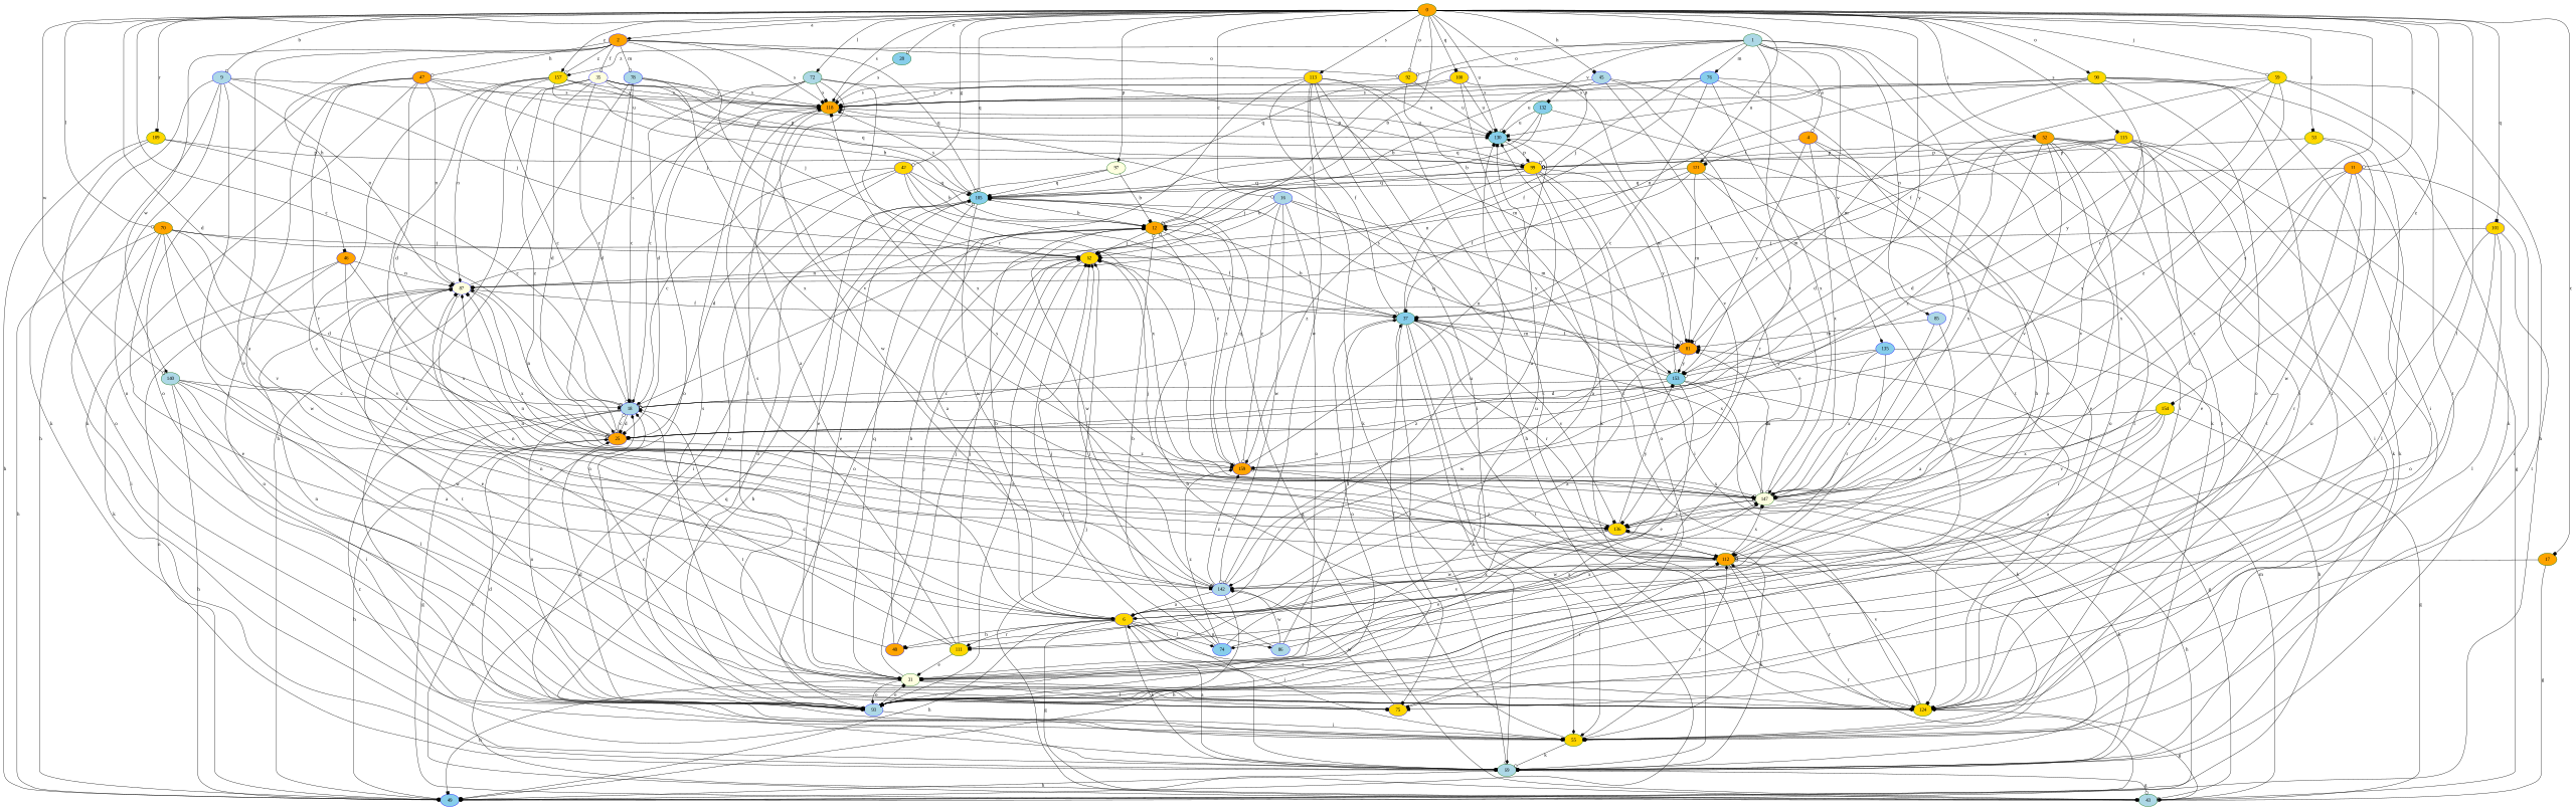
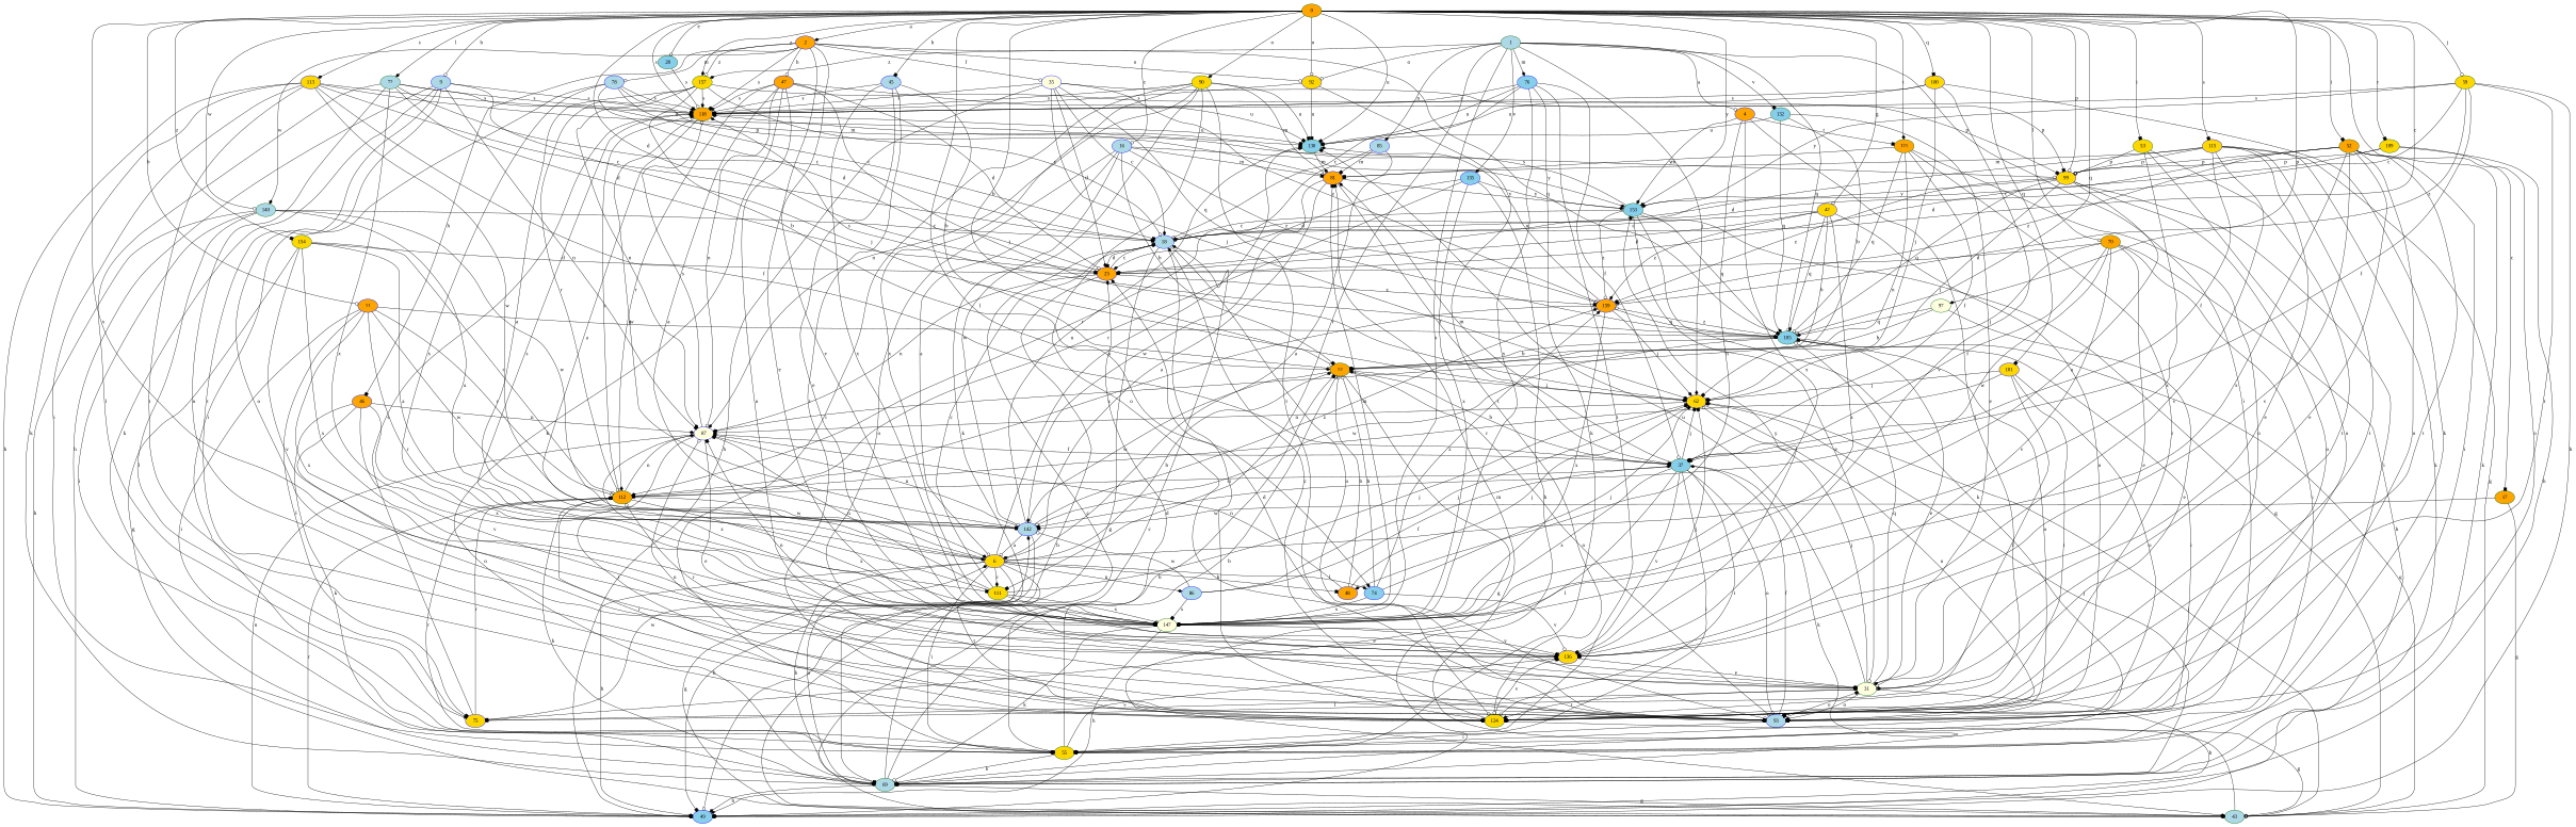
  strict digraph {
    fontname="Liberation Serif"
    node [color=blue fillcolor=gold fontname="Liberation Serif" style=filled]
    edge [arrowhead=odot fontname="Liberation Serif"]
    0 [color=darkgreen fillcolor=orange]
    2 [fillcolor=orange]
    9 [fillcolor=lightblue]
    11 [fillcolor=orange]
    12 [color=darkgreen fillcolor=orange]
    16 [fillcolor=lightblue]
    17 [color=darkgreen fillcolor=orange]
    18 [fillcolor=lightblue]
    25 [fillcolor=orange]
    28 [color=darkgreen fillcolor=skyblue]
    42
    45 [fillcolor=lightblue]
    52 [color=darkgreen fillcolor=orange]
    53 [color=darkgreen]
    59 [color=darkgreen]
    70 [color=darkgreen fillcolor=orange]
    72 [color=darkgreen fillcolor=lightblue]
    74 [fillcolor=skyblue]
    90 [color=darkgreen]
    92
    97 [color=darkgreen fillcolor=lightyellow]
    99
    100
    101
    105 [color=darkgreen fillcolor=skyblue]
    109 [color=darkgreen]
    113
    115
    118 [color=darkgreen fillcolor=orange]
    121 [color=darkgreen fillcolor=orange]
    130 [color=darkgreen fillcolor=skyblue]
    140 [color=darkgreen fillcolor=lightblue]
    147 [color=darkgreen fillcolor=lightyellow]
    153 [color=darkgreen fillcolor=skyblue]
    154 [color=darkgreen]
    157 [color=darkgreen]
    31 [color=darkgreen fillcolor=lightyellow]
    35 [fillcolor=lightyellow]
    46 [fillcolor=orange]
    47 [fillcolor=orange]
    78 [fillcolor=lightblue]
    136
    62
    124 [color=darkgreen]
    49 [fillcolor=skyblue]
    69 [color=darkgreen fillcolor=lightblue]
    87 [fillcolor=lightyellow]
    93 [fillcolor=lightblue]
    55 [color=darkgreen]
    111 [color=darkgreen]
    75
    112 [color=darkgreen fillcolor=orange]
    142 [fillcolor=lightblue]
    43 [color=darkgreen fillcolor=lightblue]
    6
    81 [fillcolor=orange]
    159 [fillcolor=orange]
    37 [color=darkgreen fillcolor=skyblue]
    1 [color=darkgreen fillcolor=lightblue]
    4 [fillcolor=orange]
    76 [fillcolor=skyblue]
    85 [fillcolor=lightblue]
    132 [color=darkgreen fillcolor=skyblue]
    135 [fillcolor=skyblue]
    48 [fillcolor=orange]
    86 [fillcolor=lightblue]
    0 -> 2 [arrowhead=diamond label=a]
    0 -> 9 [label=b]
    0 -> 11 [label=b]
    0 -> 12 [label=b]
    0 -> 16 [label=c]
    0 -> 17 [arrowhead=box label=c]
    0 -> 18 [label=c]
    0 -> 25 [label=d]
    0 -> 28 [label=e]
    0 -> 42 [label=g]
    0 -> 45 [arrowhead=box label=h]
    0 -> 52 [arrowhead=box label=i]
    0 -> 53 [arrowhead=box label=i]
    0 -> 59 [label=j]
    0 -> 70 [label=l]
    0 -> 72 [arrowhead=diamond label=l]
    0 -> 74 [arrowhead=diamond label=l]
    0 -> 90 [arrowhead=diamond label=o]
    0 -> 92 [label=o]
    0 -> 97 [arrowhead=diamond label=p]
    0 -> 99 [label=p]
    0 -> 100 [arrowhead=box label=q]
    0 -> 101 [arrowhead=box label=q]
    0 -> 105 [label=q]
    0 -> 109 [arrowhead=box label=r]
    0 -> 113 [arrowhead=diamond label=s]
    0 -> 115 [arrowhead=box label=s]
    0 -> 118 [arrowhead=diamond label=s]
    0 -> 121 [arrowhead=diamond label=t]
    0 -> 130 [arrowhead=box label=u]
    0 -> 140 [label=w]
    0 -> 147 [label=x]
    0 -> 153 [arrowhead=diamond label=y]
    0 -> 154 [arrowhead=box label=z]
    0 -> 157 [arrowhead=diamond label=z]
    2 -> 92 [label=o]
    2 -> 105 [label=q]
    2 -> 118 [arrowhead=box label=s]
    2 -> 140 [arrowhead=diamond label=w]
    2 -> 157 [label=z]
    2 -> 31 [label=e]
    2 -> 35 [label=f]
    2 -> 46 [arrowhead=box label=h]
    2 -> 47 [label=h]
    2 -> 78 [label=m]
    2 -> 136 [arrowhead=box label=v]
    9 -> 118 [arrowhead=box label=s]
    9 -> 62 [arrowhead=diamond label=j]
    9 -> 124 [arrowhead=diamond label=t]
    9 -> 49 [arrowhead=box label=h]
    9 -> 69 [arrowhead=diamond label=k]
    9 -> 87 [arrowhead=box label=n]
    9 -> 93 [arrowhead=diamond label=o]
    11 -> 105 [arrowhead=box label=q]
    11 -> 147 [arrowhead=diamond label=x]
    11 -> 55 [arrowhead=diamond label=i]
    11 -> 111 [arrowhead=box label=r]
    11 -> 75 [arrowhead=box label=l]
    11 -> 112 [label=r]
    11 -> 142 [label=w]
    12 -> 62 [arrowhead=diamond label=j]
    12 -> 93 [label=o]
    12 -> 142 [label=w]
    12 -> 43 [arrowhead=diamond label=g]
    16 -> 12 [arrowhead=box label=b]
    16 -> 153 [arrowhead=diamond label=y]
    16 -> 93 [arrowhead=diamond label=o]
    16 -> 142 [label=w]
    16 -> 6 [label=a]
    16 -> 81 [arrowhead=box label=m]
    16 -> 159 [label=z]
    17 -> 142 [arrowhead=box label=w]
    17 -> 43 [label=g]
    18 -> 25 [arrowhead=box label=d]
    18 -> 124 [label=t]
    18 -> 93 [label=o]
    18 -> 43 [arrowhead=box label=g]
    25 -> 18 [label=c]
    25 -> 49 [label=h]
    25 -> 87 [arrowhead=diamond label=n]
    25 -> 159 [arrowhead=box label=z]
    28 -> 118 [label=s]
    42 -> 12 [arrowhead=box label=b]
    42 -> 18 [arrowhead=diamond label=c]
    42 -> 25 [label=d]
    42 -> 105 [arrowhead=diamond label=q]
    42 -> 147 [arrowhead=diamond label=x]
    42 -> 93 [arrowhead=box label=o]
    42 -> 159 [arrowhead=diamond label=z]
    45 -> 12 [label=b]
    45 -> 118 [label=s]
    45 -> 147 [label=x]
    45 -> 31 [arrowhead=box label=e]
    45 -> 124 [arrowhead=box label=t]
    52 -> 25 [arrowhead=box label=d]
    52 -> 99 [label=p]
    52 -> 147 [label=x]
    52 -> 31 [label=e]
    52 -> 136 [label=v]
    52 -> 124 [arrowhead=diamond label=t]
    52 -> 69 [arrowhead=box label=k]
    52 -> 93 [arrowhead=box label=o]
    52 -> 55 [arrowhead=diamond label=i]
    52 -> 159 [arrowhead=diamond label=z]
    53 -> 99 [label=p]
    53 -> 147 [arrowhead=box label=x]
    53 -> 124 [arrowhead=box label=t]
    53 -> 93 [arrowhead=diamond label=o]
    59 -> 18 [label=c]
    59 -> 118 [arrowhead=diamond label=s]
    59 -> 153 [arrowhead=diamond label=y]
    59 -> 124 [label=t]
    59 -> 49 [label=h]
    59 -> 159 [label=z]
    59 -> 37 [arrowhead=box label=f]
    70 -> 25 [label=d]
    70 -> 31 [label=e]
    70 -> 136 [arrowhead=box label=v]
    70 -> 62 [arrowhead=diamond label=j]
    70 -> 49 [label=h]
    70 -> 55 [arrowhead=diamond label=i]
    70 -> 142 [arrowhead=box label=w]
    70 -> 37 [arrowhead=diamond label=f]
    72 -> 18 [arrowhead=diamond label=c]
    72 -> 25 [arrowhead=box label=d]
    72 -> 118 [arrowhead=box label=s]
    72 -> 147 [arrowhead=diamond label=x]
    72 -> 93 [arrowhead=box label=o]
    72 -> 75 [label=l]
    72 -> 81 [label=m]
    74 -> 12 [label=b]
    74 -> 147 [arrowhead=diamond label=x]
    74 -> 136 [label=v]
    74 -> 62 [arrowhead=box label=j]
    74 -> 159 [arrowhead=diamond label=z]
    90 -> 118 [arrowhead=box label=s]
    90 -> 130 [arrowhead=box label=u]
    90 -> 147 [label=x]
    90 -> 124 [label=t]
    90 -> 69 [label=k]
    90 -> 87 [arrowhead=diamond label=n]
    90 -> 93 [arrowhead=box label=o]
    90 -> 55 [arrowhead=box label=i]
    90 -> 81 [label=m]
    92 -> 118 [arrowhead=diamond label=s]
    92 -> 130 [arrowhead=box label=u]
    92 -> 124 [label=t]
    97 -> 12 [arrowhead=box label=b]
    97 -> 105 [arrowhead=diamond label=q]
    97 -> 31 [arrowhead=diamond label=e]
    99 -> 105 [label=q]
    99 -> 153 [label=y]
    99 -> 62 [arrowhead=box label=j]
    99 -> 93 [arrowhead=box label=o]
    99 -> 55 [label=i]
    99 -> 6 [label=a]
    99 -> 159 [arrowhead=diamond label=z]
    100 -> 118 [arrowhead=box label=s]
    100 -> 130 [label=u]
    100 -> 136 [arrowhead=box label=v]
    100 -> 62 [arrowhead=box label=j]
    100 -> 69 [arrowhead=box label=k]
    101 -> 62 [arrowhead=diamond label=j]
    101 -> 124 [arrowhead=diamond label=t]
    101 -> 93 [label=o]
    101 -> 75 [arrowhead=box label=l]
    101 -> 112 [label=r]
    105 -> 12 [label=b]
    105 -> 118 [arrowhead=diamond label=s]
    105 -> 31 [label=e]
    105 -> 93 [arrowhead=diamond label=o]
    105 -> 55 [arrowhead=box label=i]
    105 -> 142 [label=w]
    105 -> 159 [label=z]
    109 -> 18 [label=c]
    109 -> 99 [label=p]
    109 -> 49 [arrowhead=diamond label=h]
    109 -> 93 [arrowhead=box label=o]
    113 -> 18 [label=c]
    113 -> 118 [arrowhead=box label=s]
    113 -> 130 [arrowhead=box label=u]
    113 -> 124 [arrowhead=box label=t]
    113 -> 49 [label=h]
    113 -> 69 [label=k]
    113 -> 55 [arrowhead=diamond label=i]
    113 -> 142 [label=w]
    113 -> 37 [label=f]
    115 -> 25 [arrowhead=diamond label=d]
    115 -> 99 [label=p]
    115 -> 31 [label=e]
    115 -> 136 [arrowhead=box label=v]
    115 -> 124 [arrowhead=diamond label=t]
    115 -> 69 [arrowhead=diamond label=k]
    115 -> 43 [label=g]
    115 -> 81 [arrowhead=box label=m]
    115 -> 37 [arrowhead=diamond label=f]
    118 -> 130 [arrowhead=box label=u]
    118 -> 142 [label=w]
    118 -> 6 [label=a]
    121 -> 105 [label=q]
    121 -> 124 [arrowhead=box label=t]
    121 -> 87 [arrowhead=diamond label=n]
    121 -> 93 [arrowhead=box label=o]
    121 -> 81 [arrowhead=box label=m]
    121 -> 37 [arrowhead=box label=f]
-   130 -> 99 [arrowhead=diamond label=p]
    130 -> 81 [arrowhead=diamond label=m]
    140 -> 18 [arrowhead=box label=c]
    140 -> 49 [label=h]
    140 -> 55 [arrowhead=diamond label=i]
    140 -> 75 [arrowhead=box label=l]
    140 -> 142 [arrowhead=box label=w]
    140 -> 6 [label=a]
    147 -> 136 [arrowhead=box label=v]
    147 -> 49 [arrowhead=diamond label=h]
    147 -> 69 [label=k]
    147 -> 81 [arrowhead=box label=m]
    153 -> 18 [label=c]
    153 -> 105 [arrowhead=box label=q]
    153 -> 118 [arrowhead=diamond label=s]
    153 -> 31 [label=e]
    153 -> 69 [arrowhead=diamond label=k]
    153 -> 43 [label=g]
    153 -> 159 [label=z]
    154 -> 25 [label=d]
    154 -> 147 [arrowhead=diamond label=x]
    154 -> 136 [arrowhead=diamond label=v]
    154 -> 112 [label=r]
    154 -> 43 [arrowhead=diamond label=g]
    154 -> 6 [arrowhead=diamond label=a]
    157 -> 12 [arrowhead=diamond label=b]
    157 -> 18 [label=c]
    157 -> 99 [arrowhead=box label=p]
    157 -> 118 [arrowhead=diamond label=s]
    157 -> 87 [arrowhead=diamond label=n]
    157 -> 112 [label=r]
    157 -> 6 [label=a]
    31 -> 105 [label=q]
    31 -> 130 [arrowhead=box label=u]
    31 -> 62 [label=j]
    31 -> 124 [arrowhead=diamond label=t]
    31 -> 49 [arrowhead=box label=h]
    31 -> 93 [arrowhead=diamond label=o]
    31 -> 75 [label=l]
    35 -> 18 [arrowhead=diamond label=c]
    35 -> 25 [arrowhead=diamond label=d]
    35 -> 99 [arrowhead=box label=p]
    35 -> 105 [arrowhead=diamond label=q]
    35 -> 118 [label=s]
    35 -> 62 [arrowhead=diamond label=j]
    35 -> 49 [arrowhead=diamond label=h]
    35 -> 159 [label=z]
    46 -> 147 [arrowhead=box label=x]
    46 -> 136 [arrowhead=diamond label=v]
    46 -> 69 [label=k]
    46 -> 87 [arrowhead=diamond label=n]
    46 -> 93 [arrowhead=diamond label=o]
    47 -> 25 [label=d]
    47 -> 118 [arrowhead=diamond label=s]
    47 -> 130 [arrowhead=box label=u]
    47 -> 62 [arrowhead=box label=j]
    47 -> 69 [arrowhead=box label=k]
    47 -> 87 [label=n]
    47 -> 93 [label=o]
    47 -> 112 [arrowhead=diamond label=r]
    47 -> 6 [arrowhead=diamond label=a]
    78 -> 18 [arrowhead=box label=c]
    78 -> 25 [label=d]
    78 -> 99 [label=p]
    78 -> 118 [arrowhead=diamond label=s]
    78 -> 147 [arrowhead=box label=x]
    78 -> 55 [label=i]
    136 -> 153 [arrowhead=box label=y]
    136 -> 31 [arrowhead=box label=e]
    136 -> 62 [arrowhead=box label=j]
    136 -> 87 [arrowhead=box label=n]
    136 -> 112 [label=r]
    62 -> 87 [arrowhead=box label=n]
    62 -> 93 [arrowhead=diamond label=o]
    124 -> 18 [arrowhead=diamond label=c]
    124 -> 136 [arrowhead=box label=v]
    124 -> 112 [label=r]
    124 -> 43 [label=g]
    49 -> 87 [label=n]
    49 -> 112 [arrowhead=diamond label=r]
    69 -> 12 [arrowhead=box label=b]
    69 -> 18 [label=c]
    69 -> 62 [arrowhead=box label=j]
    69 -> 49 [arrowhead=diamond label=h]
    69 -> 43 [label=g]
    69 -> 6 [arrowhead=diamond label=a]
    87 -> 118 [label=s]
    87 -> 147 [arrowhead=diamond label=x]
    87 -> 31 [arrowhead=box label=e]
    87 -> 124 [arrowhead=diamond label=t]
    87 -> 37 [arrowhead=diamond label=f]
    93 -> 25 [arrowhead=diamond label=d]
    93 -> 31 [arrowhead=box label=e]
    93 -> 87 [label=n]
    93 -> 55 [label=i]
    93 -> 37 [arrowhead=diamond label=f]
    55 -> 12 [label=b]
    55 -> 25 [arrowhead=diamond label=d]
    55 -> 136 [arrowhead=diamond label=v]
    55 -> 69 [label=k]
    55 -> 112 [arrowhead=diamond label=r]
    111 -> 18 [arrowhead=box label=c]
    111 -> 118 [arrowhead=box label=s]
    111 -> 147 [label=x]
    111 -> 31 [arrowhead=diamond label=e]
    111 -> 62 [arrowhead=box label=j]
    111 -> 87 [arrowhead=box label=n]
    75 -> 118 [arrowhead=diamond label=s]
    75 -> 112 [arrowhead=box label=r]
    75 -> 142 [arrowhead=diamond label=w]
    112 -> 118 [arrowhead=box label=s]
    112 -> 147 [arrowhead=box label=x]
    112 -> 69 [label=k]
    112 -> 87 [arrowhead=diamond label=n]
    112 -> 142 [label=w]
    112 -> 159 [label=z]
    142 -> 130 [arrowhead=diamond label=u]
    142 -> 49 [arrowhead=box label=h]
    142 -> 87 [label=n]
    142 -> 6 [label=a]
    142 -> 159 [arrowhead=diamond label=z]
    43 -> 18 [arrowhead=diamond label=c]
    43 -> 105 [arrowhead=box label=q]
    43 -> 62 [arrowhead=diamond label=j]
    43 -> 81 [arrowhead=box label=m]
    6 -> 12 [arrowhead=diamond label=b]
    6 -> 74 [arrowhead=diamond label=l]
    6 -> 130 [arrowhead=box label=u]
    6 -> 124 [arrowhead=diamond label=t]
    6 -> 49 [arrowhead=diamond label=h]
    6 -> 69 [arrowhead=box label=k]
    6 -> 55 [arrowhead=box label=i]
    6 -> 111 [arrowhead=diamond label=r]
    6 -> 43 [label=g]
    6 -> 48 [arrowhead=box label=h]
    6 -> 86 [arrowhead=diamond label=n]
    81 -> 153 [arrowhead=diamond label=y]
    81 -> 142 [arrowhead=diamond label=w]
    81 -> 6 [arrowhead=diamond label=a]
    81 -> 37 [arrowhead=box label=f]
    159 -> 105 [arrowhead=diamond label=q]
    159 -> 130 [arrowhead=diamond label=u]
    159 -> 147 [label=x]
    159 -> 62 [arrowhead=diamond label=j]
    37 -> 12 [arrowhead=diamond label=b]
    37 -> 147 [label=x]
    37 -> 136 [arrowhead=box label=v]
    37 -> 62 [arrowhead=box label=j]
    37 -> 124 [label=t]
    37 -> 69 [arrowhead=diamond label=k]
    37 -> 93 [label=o]
    37 -> 55 [arrowhead=diamond label=i]
    37 -> 75 [arrowhead=box label=l]
    37 -> 112 [arrowhead=box label=r]
    37 -> 81 [arrowhead=diamond label=m]
    1 -> 92 [label=o]
    1 -> 105 [label=q]
    1 -> 147 [arrowhead=diamond label=x]
    1 -> 157 [arrowhead=diamond label=z]
    1 -> 62 [arrowhead=diamond label=j]
    1 -> 55 [arrowhead=box label=i]
    1 -> 111 [arrowhead=box label=r]
    1 -> 4 [label=a]
    1 -> 76 [arrowhead=diamond label=m]
    1 -> 85 [arrowhead=diamond label=n]
    1 -> 132 [arrowhead=box label=v]
    1 -> 135 [arrowhead=diamond label=v]
    4 -> 121 [arrowhead=box label=t]
    4 -> 147 [label=x]
    4 -> 153 [arrowhead=diamond label=y]
    4 -> 124 [arrowhead=box label=t]
    4 -> 48 [arrowhead=diamond label=h]
    76 -> 18 [label=c]
    76 -> 118 [arrowhead=diamond label=s]
    76 -> 130 [label=u]
    76 -> 147 [arrowhead=diamond label=x]
    76 -> 69 [label=k]
    76 -> 55 [arrowhead=diamond label=i]
    76 -> 37 [label=f]
    85 -> 112 [arrowhead=diamond label=r]
    85 -> 6 [label=a]
    85 -> 81 [arrowhead=box label=m]
    132 -> 12 [arrowhead=diamond label=b]
    132 -> 105 [arrowhead=diamond label=q]
    132 -> 130 [arrowhead=box label=u]
    132 -> 31 [arrowhead=diamond label=e]
    135 -> 25 [arrowhead=diamond label=d]
    135 -> 147 [label=x]
    135 -> 153 [label=y]
    135 -> 49 [arrowhead=box label=h]
    135 -> 112 [arrowhead=box label=r]
    48 -> 12 [label=b]
    48 -> 62 [label=j]
    48 -> 87 [arrowhead=box label=n]
    86 -> 147 [arrowhead=box label=x]
    86 -> 62 [arrowhead=diamond label=j]
    86 -> 142 [label=w]
    86 -> 37 [arrowhead=diamond label=f]
  }
